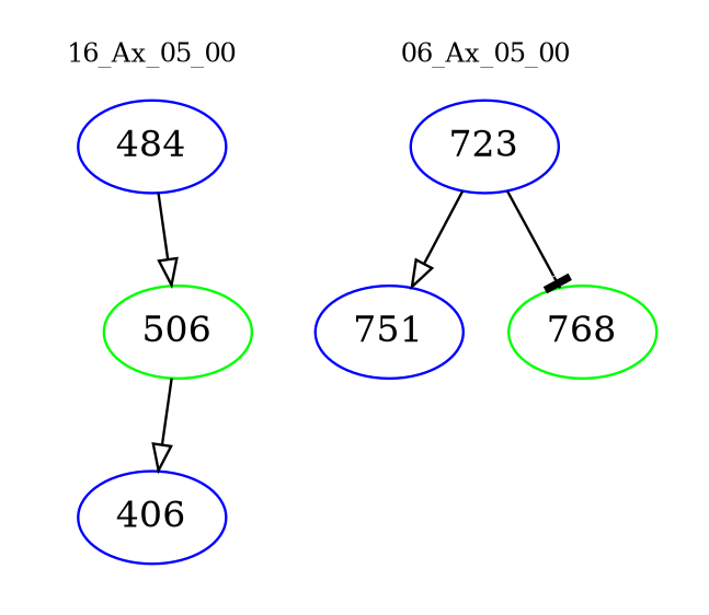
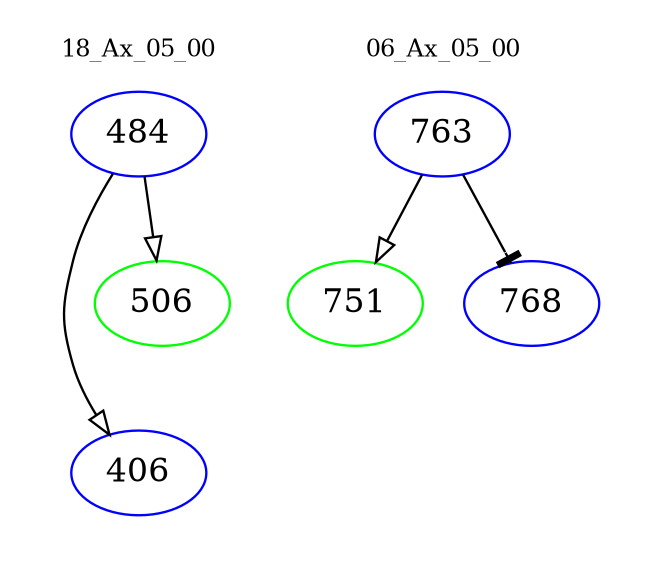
  digraph {
    node [color=blue]
    edge [arrowhead=onormal color=black]
    n1 [label=484]
    n2 [label=406]
    n3 [color=green label=506]
-   n4 [label=723]
-   n5 [label=751]
-   n6 [color=green label=768]
+   n4 [label=763]
+   n5 [color=green label=751]
+   n6 [label=768]
    subgraph cluster_1 {
      color=white
      fontsize=10
-     label="16_Ax_05_00"
+     label="18_Ax_05_00"
      n1
      n2
      n3
    }
    subgraph cluster_2 {
      color=white
      fontsize=10
      label="06_Ax_05_00"
      n4
      n5
      n6
    }
-   n3 -> n2
+   n1 -> n2
    n1 -> n3
    n4 -> n5
    n4 -> n6 [arrowhead=tee]
  }
